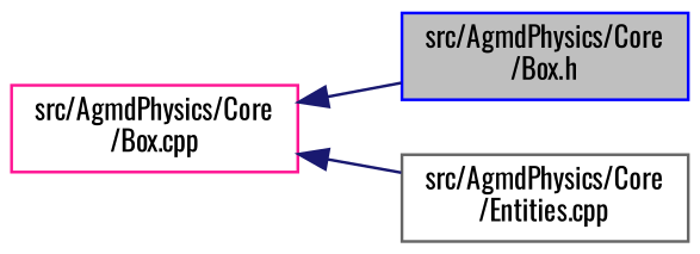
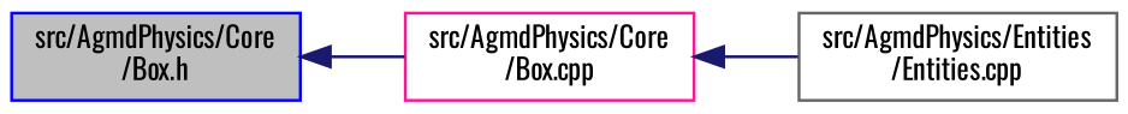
  digraph {
    fontname=Oswald
    rankdir=LR
    node [fillcolor=white fontname=Oswald fontsize=10 shape=record style=filled]
    edge [color=midnightblue dir=back fontname=Oswald fontsize=10 labelfontname=Helvetica labelfontsize=10 style=solid]
    n1 [color=blue fillcolor=grey75 fontcolor=black height=0.2 label="src/AgmdPhysics/Core\l/Box.h" width=0.4]
    n2 [color=deeppink height=0.2 label="src/AgmdPhysics/Core\l/Box.cpp" width=0.4]
-   n3 [color=gray40 height=0.2 label="src/AgmdPhysics/Core\l/Entities.cpp" width=0.4]
-   n2 -> n1
+   n3 [color=gray40 height=0.2 label="src/AgmdPhysics/Entities\l/Entities.cpp" width=0.4]
+   n1 -> n2
    n2 -> n3
  }
